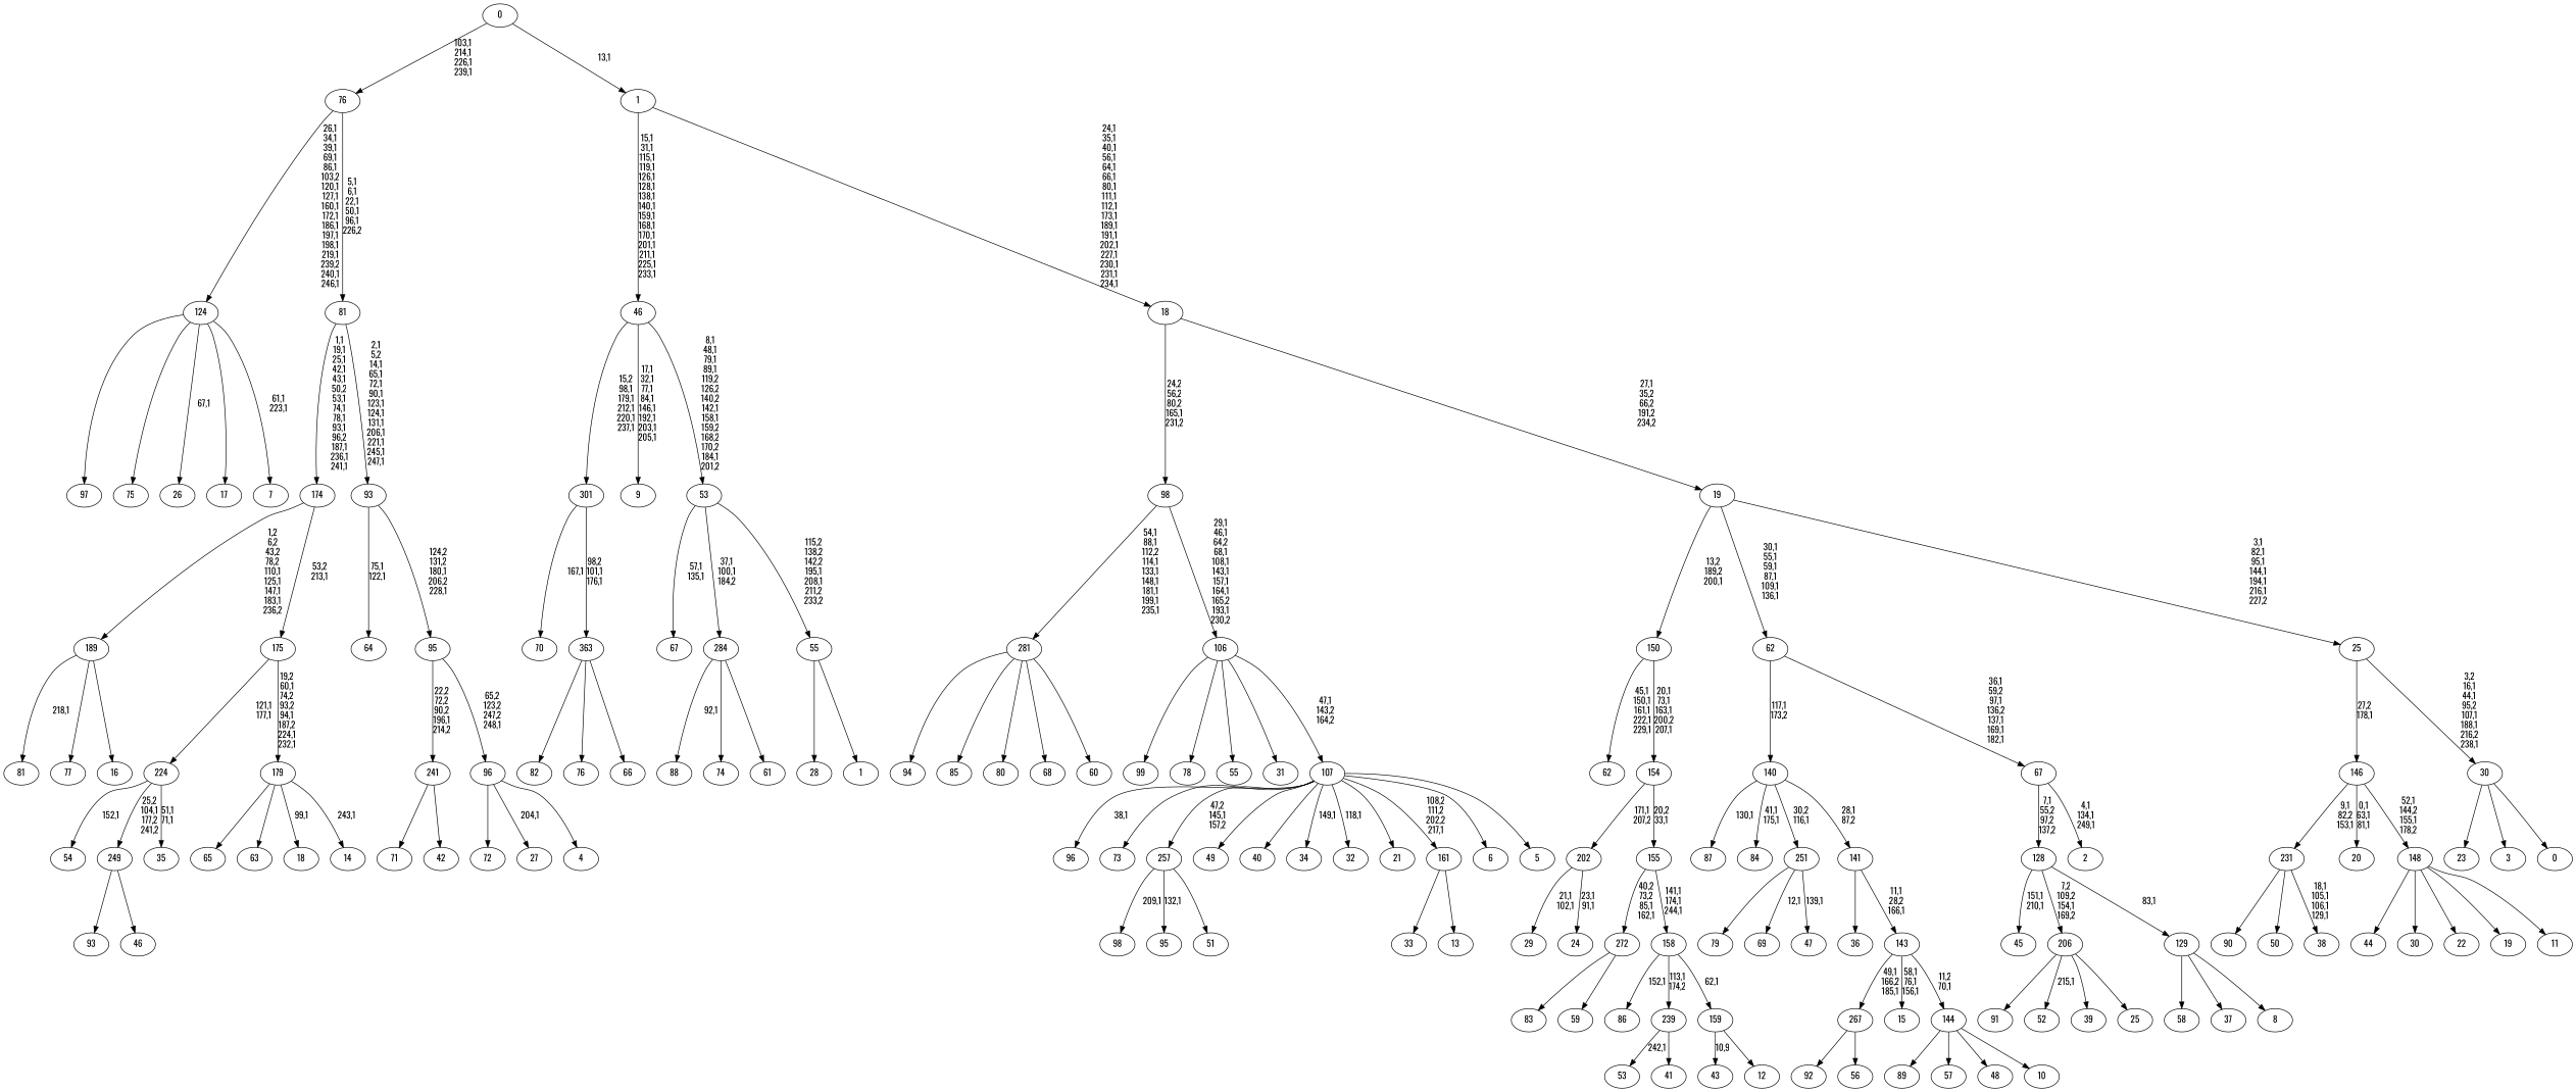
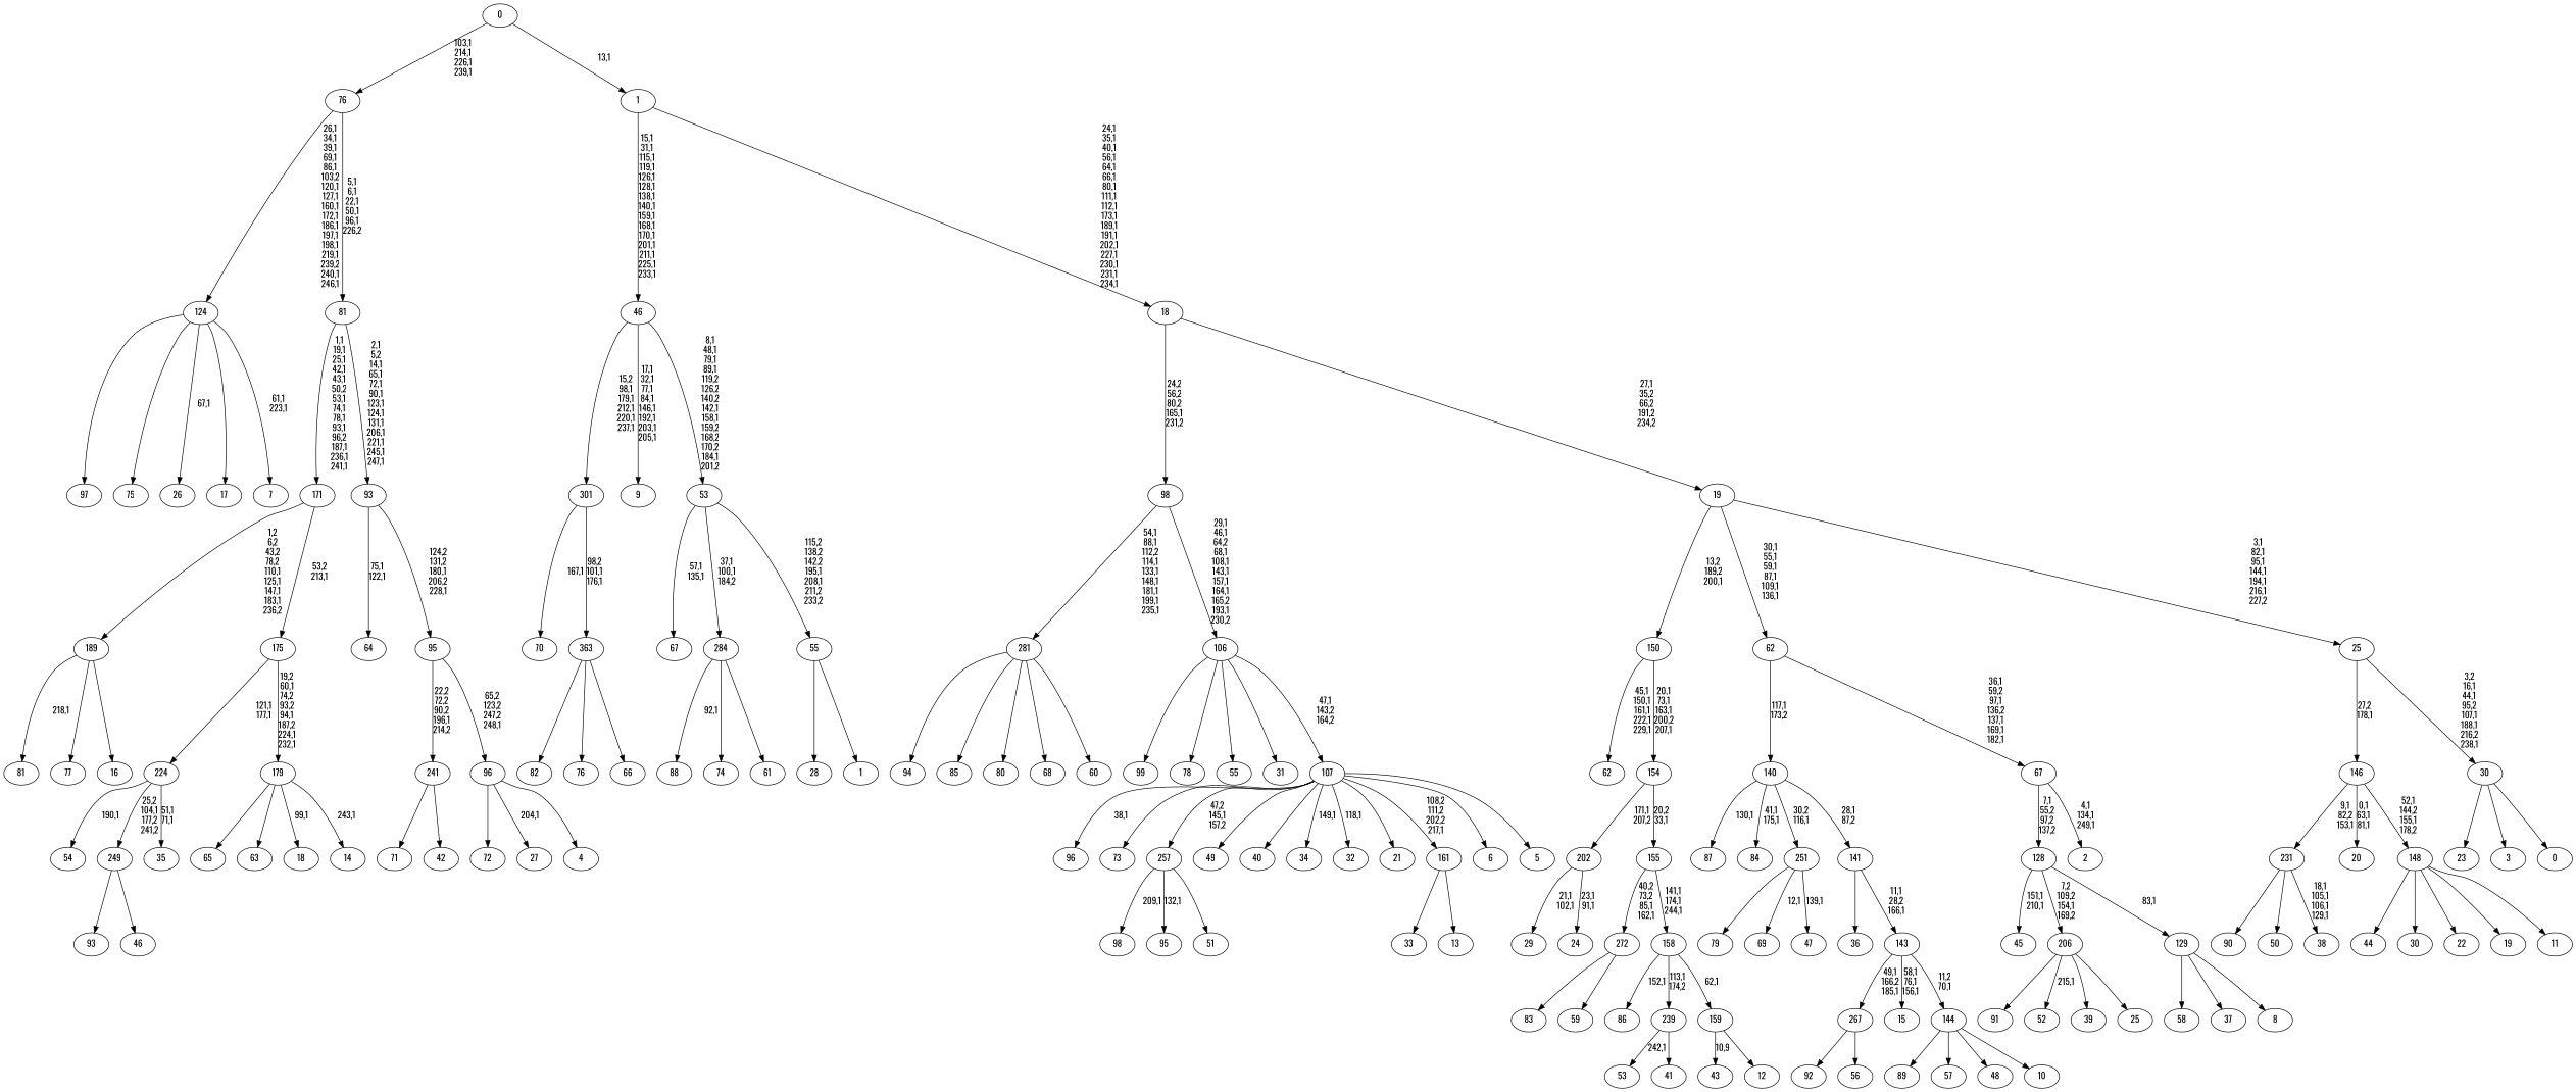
  digraph {
    fontname=Oswald
    node [fontname=Oswald]
    edge [fontname=Oswald]
    n1 [label=99]
    n2 [label=98]
    n3 [label=97]
    n4 [label=96]
    n5 [label=95]
    n6 [label=94]
    n7 [label=93]
    n8 [label=92]
    n9 [label=91]
    n10 [label=90]
    n11 [label=89]
    n12 [label=88]
    n13 [label=87]
    n14 [label=86]
    n15 [label=85]
    n16 [label=84]
    n17 [label=83]
    n18 [label=82]
    n19 [label=81]
    n20 [label=80]
    n21 [label=79]
    n22 [label=78]
    n23 [label=77]
    n24 [label=76]
    n25 [label=75]
    n26 [label=74]
    n27 [label=73]
    n28 [label=72]
    n29 [label=71]
    n30 [label=70]
    n31 [label=69]
    n32 [label=68]
    n33 [label=67]
    n34 [label=66]
    n35 [label=363]
    301
    n37 [label=65]
    n38 [label=64]
    n39 [label=63]
    n40 [label=62]
    n41 [label=61]
    284
    n43 [label=60]
    281
    n45 [label=59]
    272
    n47 [label=58]
    n48 [label=57]
    n49 [label=56]
    267
    n51 [label=55]
    n52 [label=54]
    n53 [label=53]
    n54 [label=52]
    n55 [label=51]
    257
    n57 [label=50]
    n58 [label=49]
    n59 [label=48]
    n60 [label=47]
    251
    n62 [label=46]
    249
    n64 [label=45]
    n65 [label=44]
    n66 [label=43]
    n67 [label=42]
    241
    n69 [label=41]
    239
    n71 [label=40]
    n72 [label=39]
    n73 [label=38]
    231
    n75 [label=37]
    n76 [label=36]
    n77 [label=35]
    224
    n79 [label=34]
    n80 [label=33]
    n81 [label=32]
    n82 [label=31]
    n83 [label=30]
    n84 [label=29]
    n85 [label=28]
    n86 [label=27]
    n87 [label=26]
    n88 [label=25]
    206
    n90 [label=24]
    202
    n92 [label=23]
    n93 [label=22]
    n94 [label=21]
    n95 [label=20]
    n96 [label=19]
    n97 [label=18]
    n98 [label=17]
    n99 [label=16]
    189
    n101 [label=15]
    n102 [label=14]
    179
    175
-   174
+   174 [label=171]
    n106 [label=13]
    161
    n108 [label=12]
    159
    158
    155
    154
    150
    n114 [label=11]
    148
    146
    n117 [label=10]
    144
    143
    141
    140
    n122 [label=9]
    n123 [label=8]
    129
    128
    n126 [label=7]
    124
    n128 [label=6]
    n129 [label=5]
    107
    106
    98
    n133 [label=4]
    96
    95
    93
    81
    76
    n139 [label=3]
    n140 [label=2]
    67
    62
    n143 [label=1]
    55
    53
    46
    n147 [label=0]
    30
    25
    19
    18
    1
    0
    n35 -> n18
    n35 -> n24
    n35 -> n34
    301 -> n30 [label="167,1"]
    301 -> n35 [label="98,2\n101,1\n176,1"]
    284 -> n12 [label="92,1"]
    284 -> n26
    284 -> n41
    281 -> n6
    281 -> n15
    281 -> n20
    281 -> n32
    281 -> n43
    272 -> n17
    272 -> n45
    267 -> n8
    267 -> n49
    257 -> n2 [label="209,1"]
    257 -> n5 [label="132,1"]
    257 -> n55
    251 -> n21
    251 -> n31 [label="12,1"]
    251 -> n60 [label="139,1"]
    249 -> n7
    249 -> n62
    241 -> n29
    241 -> n67
    239 -> n53 [label="242,1"]
    239 -> n69
    231 -> n10
    231 -> n57
    231 -> n73 [label="18,1\n105,1\n106,1\n129,1"]
-   224 -> n52 [label="152,1"]
+   224 -> n52 [label="190,1"]
    224 -> 249 [label="25,2\n104,1\n177,2\n241,2"]
    224 -> n77 [label="51,1\n71,1"]
    206 -> n9
    206 -> n54 [label="215,1"]
    206 -> n72
    206 -> n88
    202 -> n84 [label="21,1\n102,1"]
    202 -> n90 [label="23,1\n91,1"]
    189 -> n19 [label="218,1"]
    189 -> n23
    189 -> n99
    179 -> n37
    179 -> n39
    179 -> n97 [label="99,1"]
    179 -> n102 [label="243,1"]
    175 -> 224 [label="121,1\n177,1"]
    175 -> 179 [label="19,2\n60,1\n74,2\n93,2\n94,1\n187,2\n224,1\n232,1"]
    174 -> 189 [label="1,2\n6,2\n43,2\n78,2\n110,1\n125,1\n147,1\n183,1\n236,2"]
    174 -> 175 [label="53,2\n213,1"]
    161 -> n80
    161 -> n106
    159 -> n66 [label="10,9"]
    159 -> n108
    158 -> n14 [label="152,1"]
    158 -> 239 [label="113,1\n174,2"]
    158 -> 159 [label="62,1"]
    155 -> 272 [label="40,2\n73,2\n85,1\n162,1"]
    155 -> 158 [label="141,1\n174,1\n244,1"]
    154 -> 202 [label="171,1\n207,2"]
    154 -> 155 [label="20,2\n33,1"]
    150 -> n40 [label="45,1\n150,1\n161,1\n222,1\n229,1"]
    150 -> 154 [label="20,1\n73,1\n163,1\n200,2\n207,1"]
    148 -> n65
    148 -> n83
    148 -> n93
    148 -> n96
    148 -> n114
    146 -> 231 [label="9,1\n82,2\n153,1"]
    146 -> n95 [label="0,1\n63,1\n81,1"]
    146 -> 148 [label="52,1\n144,2\n155,1\n178,2"]
    144 -> n11
    144 -> n48
    144 -> n59
    144 -> n117
    143 -> 267 [label="49,1\n166,2\n185,1"]
    143 -> n101 [label="58,1\n76,1\n156,1"]
    143 -> 144 [label="11,2\n70,1"]
    141 -> n76
    141 -> 143 [label="11,1\n28,2\n166,1"]
    140 -> n13 [label="130,1"]
    140 -> n16 [label="41,1\n175,1"]
    140 -> 251 [label="30,2\n116,1"]
    140 -> 141 [label="28,1\n87,2"]
    129 -> n47
    129 -> n75
    129 -> n123
    128 -> n64 [label="151,1\n210,1"]
    128 -> 206 [label="7,2\n109,2\n154,1\n169,2"]
    128 -> 129 [label="83,1"]
    124 -> n3
    124 -> n25
    124 -> n87 [label="67,1"]
    124 -> n98
    124 -> n126 [label="61,1\n223,1"]
    107 -> n4 [label="38,1"]
    107 -> n27
    107 -> 257 [label="47,2\n145,1\n157,2"]
    107 -> n58
    107 -> n71
    107 -> n79 [label="149,1"]
    107 -> n81 [label="118,1"]
    107 -> n94
    107 -> 161 [label="108,2\n111,2\n202,2\n217,1"]
    107 -> n128
    107 -> n129
    106 -> n1
    106 -> n22
    106 -> n51
    106 -> n82
    106 -> 107 [label="47,1\n143,2\n164,2"]
    98 -> 281 [label="54,1\n88,1\n112,2\n114,1\n133,1\n148,1\n181,1\n199,1\n235,1"]
    98 -> 106 [label="29,1\n46,1\n64,2\n68,1\n108,1\n143,1\n157,1\n164,1\n165,2\n193,1\n230,2"]
    96 -> n28
    96 -> n86 [label="204,1"]
    96 -> n133
    95 -> 241 [label="22,2\n72,2\n90,2\n196,1\n214,2"]
    95 -> 96 [label="65,2\n123,2\n247,2\n248,1"]
    93 -> n38 [label="75,1\n122,1"]
    93 -> 95 [label="124,2\n131,2\n180,1\n206,2\n228,1"]
    81 -> 174 [label="1,1\n19,1\n25,1\n42,1\n43,1\n50,2\n53,1\n74,1\n78,1\n93,1\n96,2\n187,1\n236,1\n241,1"]
    81 -> 93 [label="2,1\n5,2\n14,1\n65,1\n72,1\n90,1\n123,1\n124,1\n131,1\n206,1\n221,1\n245,1\n247,1"]
    76 -> 124 [label="26,1\n34,1\n39,1\n69,1\n86,1\n103,2\n120,1\n127,1\n160,1\n172,1\n186,1\n197,1\n198,1\n219,1\n239,2\n240,1\n246,1"]
    76 -> 81 [label="5,1\n6,1\n22,1\n50,1\n96,1\n226,2"]
    67 -> 128 [label="7,1\n55,2\n97,2\n137,2"]
    67 -> n140 [label="4,1\n134,1\n249,1"]
    62 -> 140 [label="117,1\n173,2"]
    62 -> 67 [label="36,1\n59,2\n97,1\n136,2\n137,1\n169,1\n182,1"]
    55 -> n85
    55 -> n143
    53 -> n33 [label="57,1\n135,1"]
    53 -> 284 [label="37,1\n100,1\n184,2"]
    53 -> 55 [label="115,2\n138,2\n142,2\n195,1\n208,1\n211,2\n233,2"]
    46 -> 301 [label="15,2\n98,1\n179,1\n212,1\n220,1\n237,1"]
    46 -> n122 [label="17,1\n32,1\n77,1\n84,1\n146,1\n192,1\n203,1\n205,1"]
    46 -> 53 [label="8,1\n48,1\n79,1\n89,1\n119,2\n126,2\n140,2\n142,1\n158,1\n159,2\n168,2\n170,2\n184,1\n201,2"]
    30 -> n92
    30 -> n139
    30 -> n147
    25 -> 146 [label="27,2\n178,1"]
    25 -> 30 [label="3,2\n16,1\n44,1\n95,2\n107,1\n188,1\n216,2\n238,1"]
    19 -> 150 [label="13,2\n189,2\n200,1"]
    19 -> 62 [label="30,1\n55,1\n59,1\n87,1\n109,1\n136,1"]
    19 -> 25 [label="3,1\n82,1\n95,1\n144,1\n194,1\n216,1\n227,2"]
    18 -> 98 [label="24,2\n56,2\n80,2\n165,1\n231,2"]
    18 -> 19 [label="27,1\n35,2\n66,2\n191,2\n234,2"]
    1 -> 46 [label="15,1\n31,1\n115,1\n119,1\n126,1\n128,1\n138,1\n140,1\n159,1\n168,1\n170,1\n201,1\n211,1\n225,1\n233,1"]
    1 -> 18 [label="24,1\n35,1\n40,1\n56,1\n64,1\n66,1\n80,1\n111,1\n112,1\n173,1\n189,1\n191,1\n202,1\n227,1\n230,1\n231,1\n234,1"]
    0 -> 76 [label="103,1\n214,1\n226,1\n239,1"]
    0 -> 1 [label="13,1"]
  }
